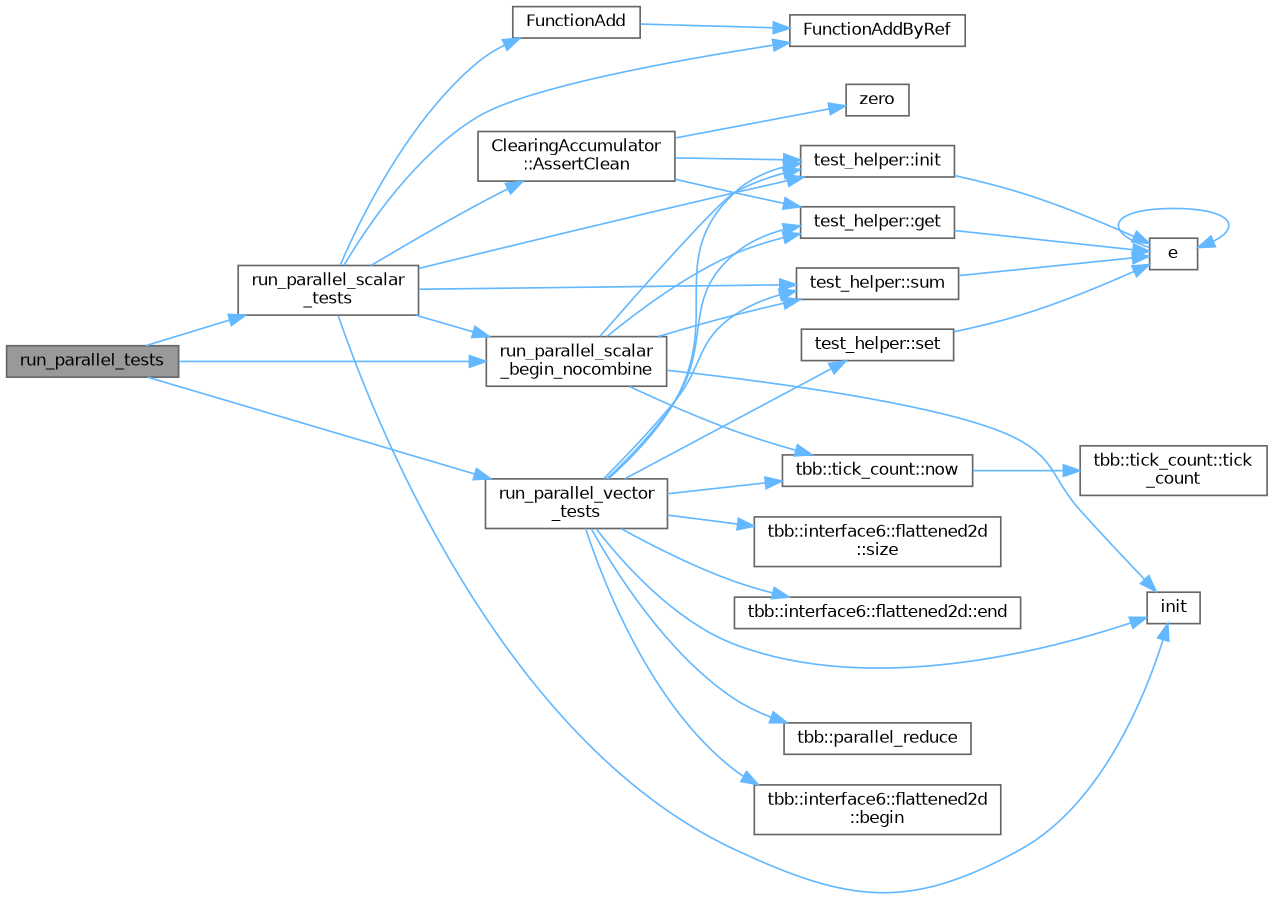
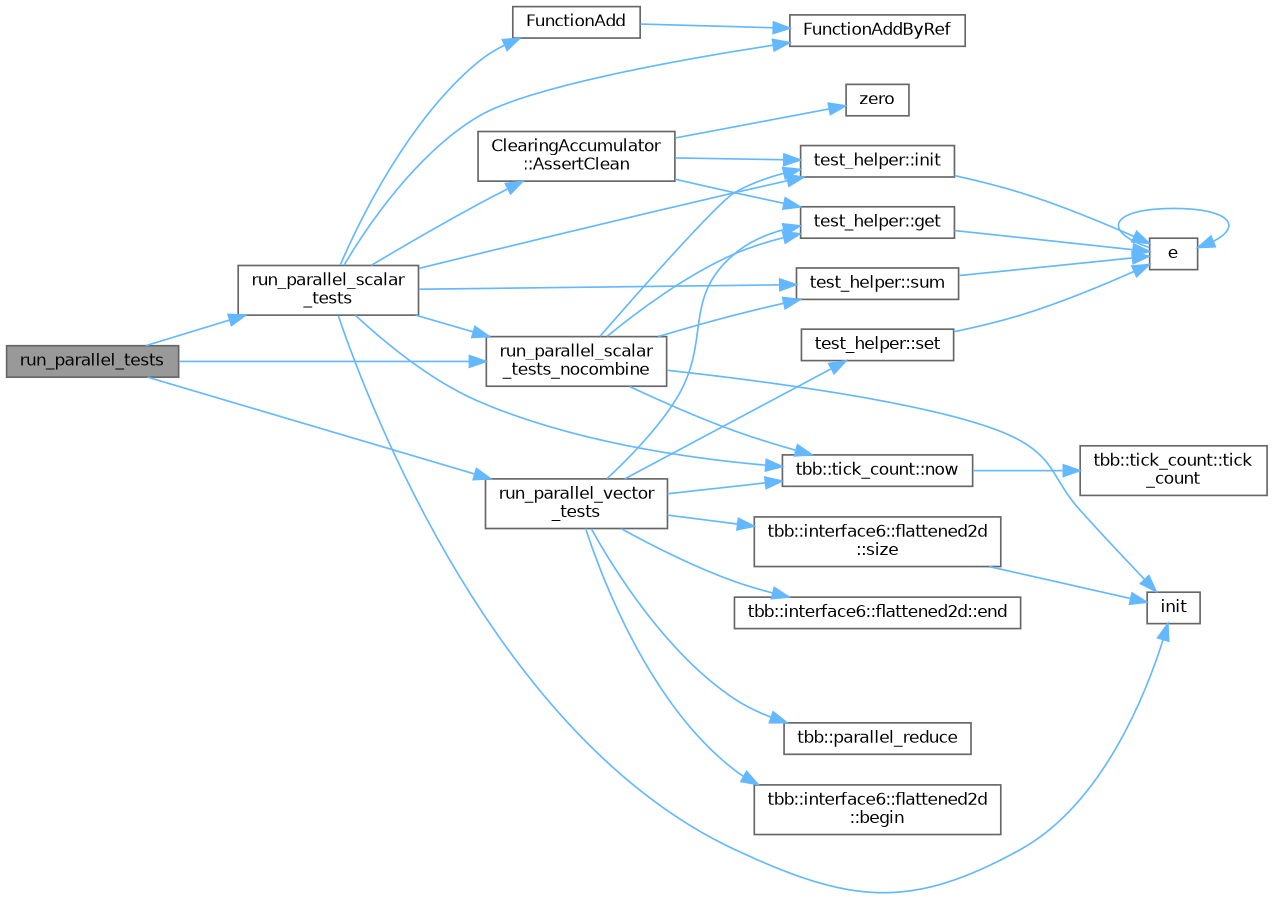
  digraph {
    rankdir=LR
    node [color=grey40 fillcolor=white fontname=Helvetica fontsize=10 shape=box style=filled]
    edge [color=steelblue1 fontname=Helvetica fontsize=10 labelfontname=Helvetica labelfontsize=10 style=solid]
    n1 [color=gray40 fillcolor=grey60 fontcolor=black height=0.2 label=run_parallel_tests width=0.4]
    n2 [height=0.2 label="run_parallel_scalar\l_tests" width=0.4]
-   n3 [height=0.2 label="run_parallel_scalar\l_begin_nocombine" width=0.4]
+   n3 [height=0.2 label="run_parallel_scalar\l_tests_nocombine" width=0.4]
    n4 [height=0.2 label="run_parallel_vector\l_tests" width=0.4]
    n5 [height=0.2 label="ClearingAccumulator\l::AssertClean" width=0.4]
    n6 [height=0.2 label="test_helper::init" width=0.4]
    n7 [height=0.2 label=FunctionAdd width=0.4]
    n8 [height=0.2 label=FunctionAddByRef width=0.4]
    n9 [height=0.2 label=init width=0.4]
    n10 [height=0.2 label="tbb::tick_count::now" width=0.4]
    n11 [height=0.2 label="test_helper::sum" width=0.4]
    n12 [height=0.2 label="test_helper::get" width=0.4]
    n13 [height=0.2 label="tbb::interface6::flattened2d\l::begin" width=0.4]
    n14 [height=0.2 label="tbb::interface6::flattened2d::end" width=0.4]
    n15 [height=0.2 label="tbb::parallel_reduce" width=0.4]
    n16 [height=0.2 label="test_helper::set" width=0.4]
    n17 [height=0.2 label="tbb::interface6::flattened2d\l::size" width=0.4]
    n18 [height=0.2 label=zero width=0.4]
    n19 [height=0.2 label=e width=0.4]
    n20 [height=0.2 label="tbb::tick_count::tick\l_count" width=0.4]
    n1 -> n2
    n1 -> n3
    n1 -> n4
    n2 -> n3
    n2 -> n5
    n2 -> n6
    n2 -> n7
    n2 -> n8
    n2 -> n9
+   n2 -> n10
    n2 -> n11
    n3 -> n6
    n3 -> n9
    n3 -> n10
    n3 -> n11
    n3 -> n12
-   n4 -> n6
-   n4 -> n9
+   n17 -> n9
    n4 -> n10
-   n4 -> n11
    n4 -> n12
    n4 -> n13
    n4 -> n14
    n4 -> n15
    n4 -> n16
    n4 -> n17
    n5 -> n6
    n5 -> n12
    n5 -> n18
    n6 -> n19
    n7 -> n8
    n10 -> n20
    n11 -> n19
    n12 -> n19
    n16 -> n19
    n19 -> n19
  }
